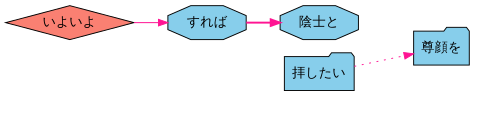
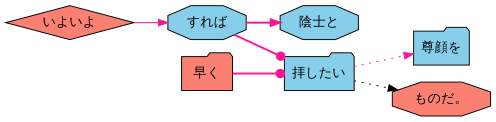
  digraph {
    fontname="Liberation Serif"
    rankdir=LR
    node [fillcolor=skyblue fontname="Liberation Serif" shape=octagon style=filled]
    edge [arrowhead=normal color=deeppink fontname="Liberation Serif" style=bold]
    n1 [fillcolor=salmon label="いよいよ" shape=diamond]
    n2 [label="すれば"]
    n3 [label="陰士と"]
    n4 [label="拝したい" shape=folder]
    n5 [label="尊顔を" shape=folder]
+   n6 [fillcolor=salmon label="ものだ。"]
+   n7 [fillcolor=salmon label="早く" shape=folder]
    n1 -> n2 [style=solid]
    n2 -> n3
+   n2 -> n4 [arrowhead=dot]
    n4 -> n5 [style=dotted]
+   n4 -> n6 [color=black style=dotted]
+   n7 -> n4 [arrowhead=dot]
  }
